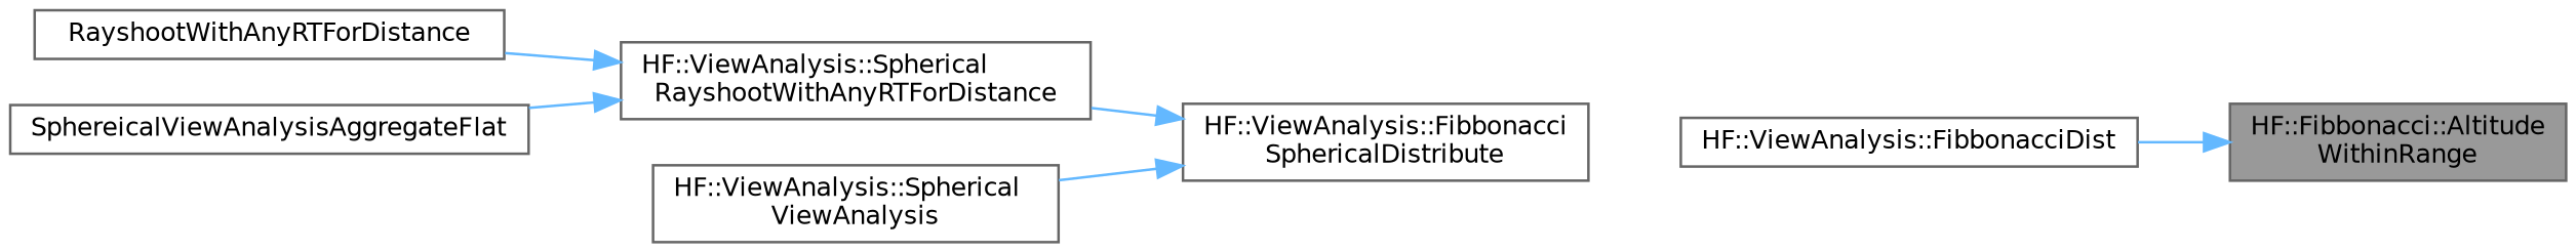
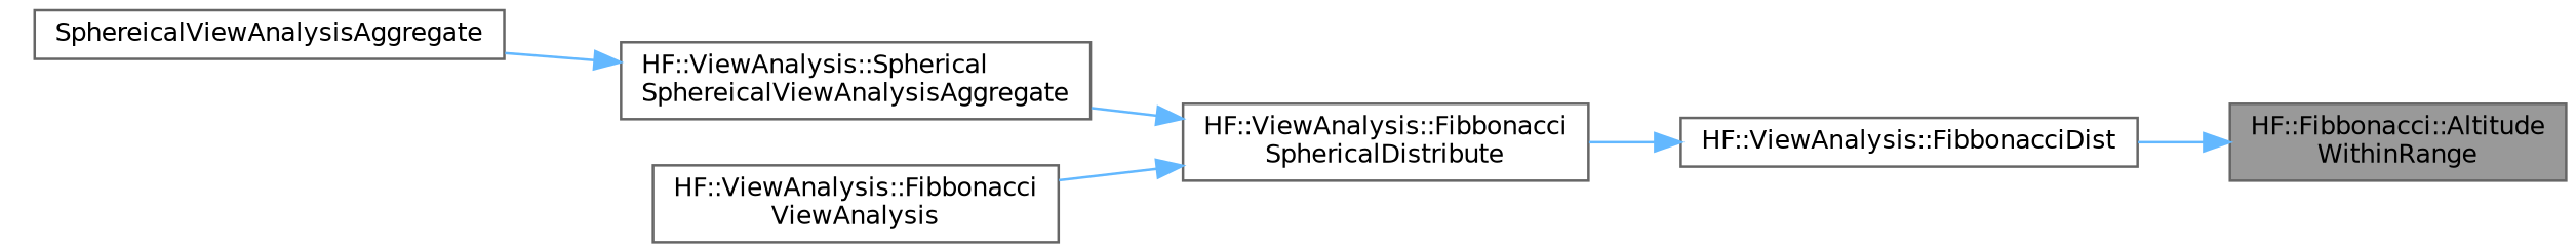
  digraph {
    rankdir=RL
    node [color=grey40 fillcolor=white fontname=Helvetica fontsize=10 shape=box style=filled]
    edge [color=steelblue1 dir=back fontname=Helvetica fontsize=10 labelfontname=Helvetica labelfontsize=10 style=solid]
    n1 [color=gray40 fillcolor=grey60 fontcolor=black height=0.2 label="HF::Fibbonacci::Altitude\lWithinRange" width=0.4]
    n2 [height=0.2 label="HF::ViewAnalysis::FibbonacciDist" width=0.4]
    n3 [height=0.2 label="HF::ViewAnalysis::Fibbonacci\lSphericalDistribute" width=0.4]
-   n4 [height=0.2 label="HF::ViewAnalysis::Spherical\lRayshootWithAnyRTForDistance" width=0.4]
-   n5 [height=0.2 label="HF::ViewAnalysis::Spherical\lViewAnalysis" width=0.4]
-   n6 [height=0.2 label=RayshootWithAnyRTForDistance width=0.4]
-   n7 [height=0.2 label=SphereicalViewAnalysisAggregateFlat width=0.4]
+   n4 [height=0.2 label="HF::ViewAnalysis::Spherical\lSphereicalViewAnalysisAggregate" width=0.4]
+   n5 [height=0.2 label="HF::ViewAnalysis::Fibbonacci\lViewAnalysis" width=0.4]
+   n6 [height=0.2 label=SphereicalViewAnalysisAggregate width=0.4]
    n1 -> n2
+   n2 -> n3
    n3 -> n4
    n3 -> n5
    n4 -> n6
-   n4 -> n7
  }
